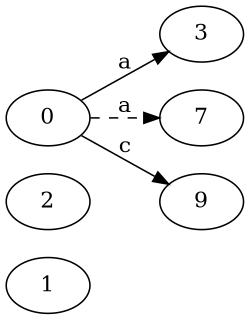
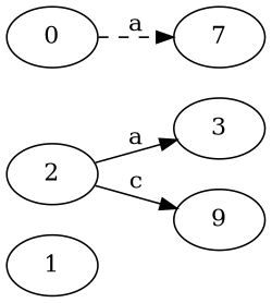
  strict digraph {
    rankdir=LR
    edge [style=solid]
    1
    2
    0
    3
    7
    n6 [label=9]
-   0 -> 3 [label=a]
+   2 -> 3 [label=a]
    0 -> 7 [label=a style=dashed]
-   0 -> n6 [label=c]
+   2 -> n6 [label=c]
  }
